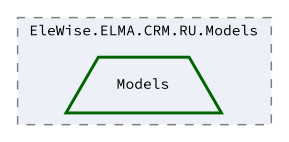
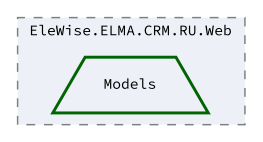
  digraph {
    compound=true
    fontname="Source Code Pro"
    n1 [color=darkgreen fillcolor="#edf0f7" fontname="Source Code Pro" fontsize=10 height=0.2 label=Models shape=trapezium style="filled,bold" width=0.4]
    subgraph cluster_1 {
      bgcolor="#edf0f7"
      fontsize=10
-     label="EleWise.ELMA.CRM.RU.Models"
+     label="EleWise.ELMA.CRM.RU.Web"
      pencolor=grey50
      style="filled,dashed"
      n1
    }
  }
